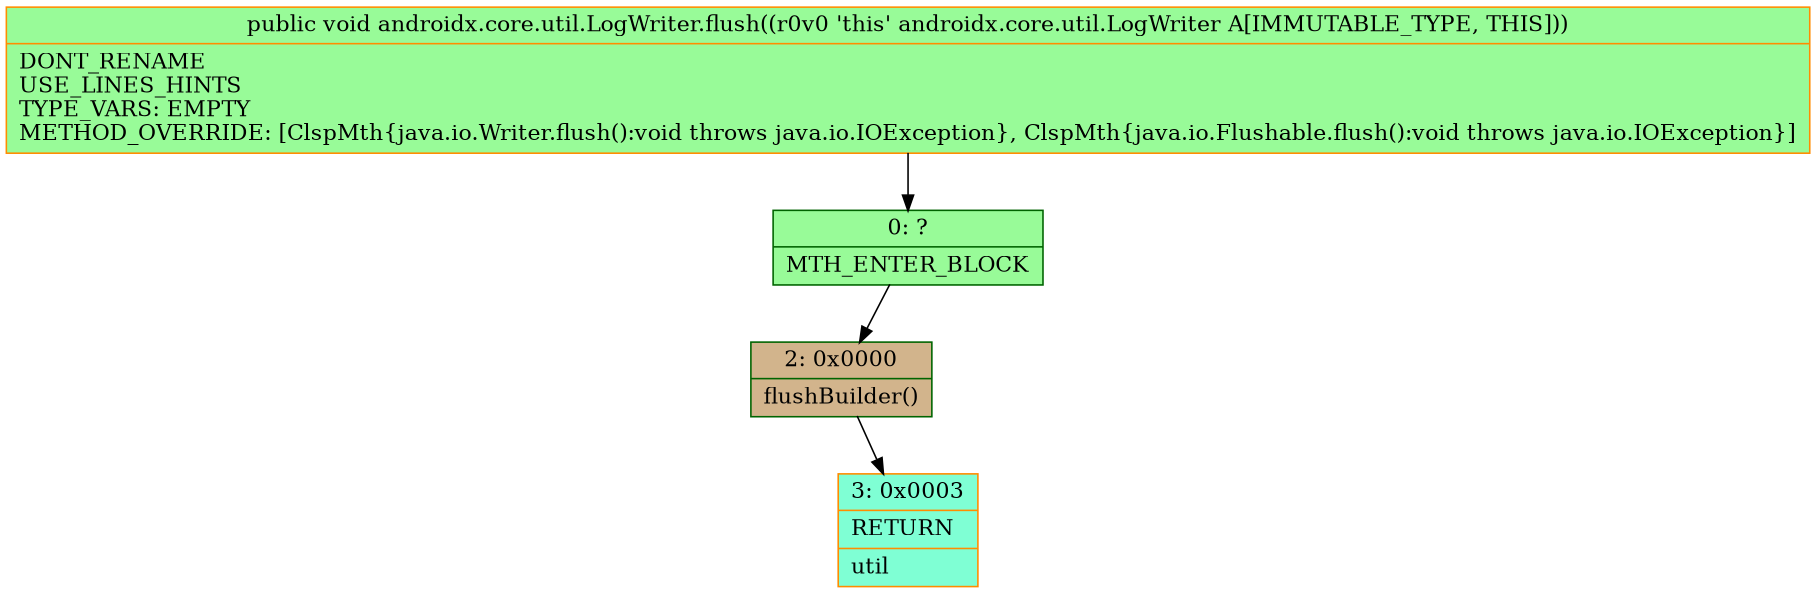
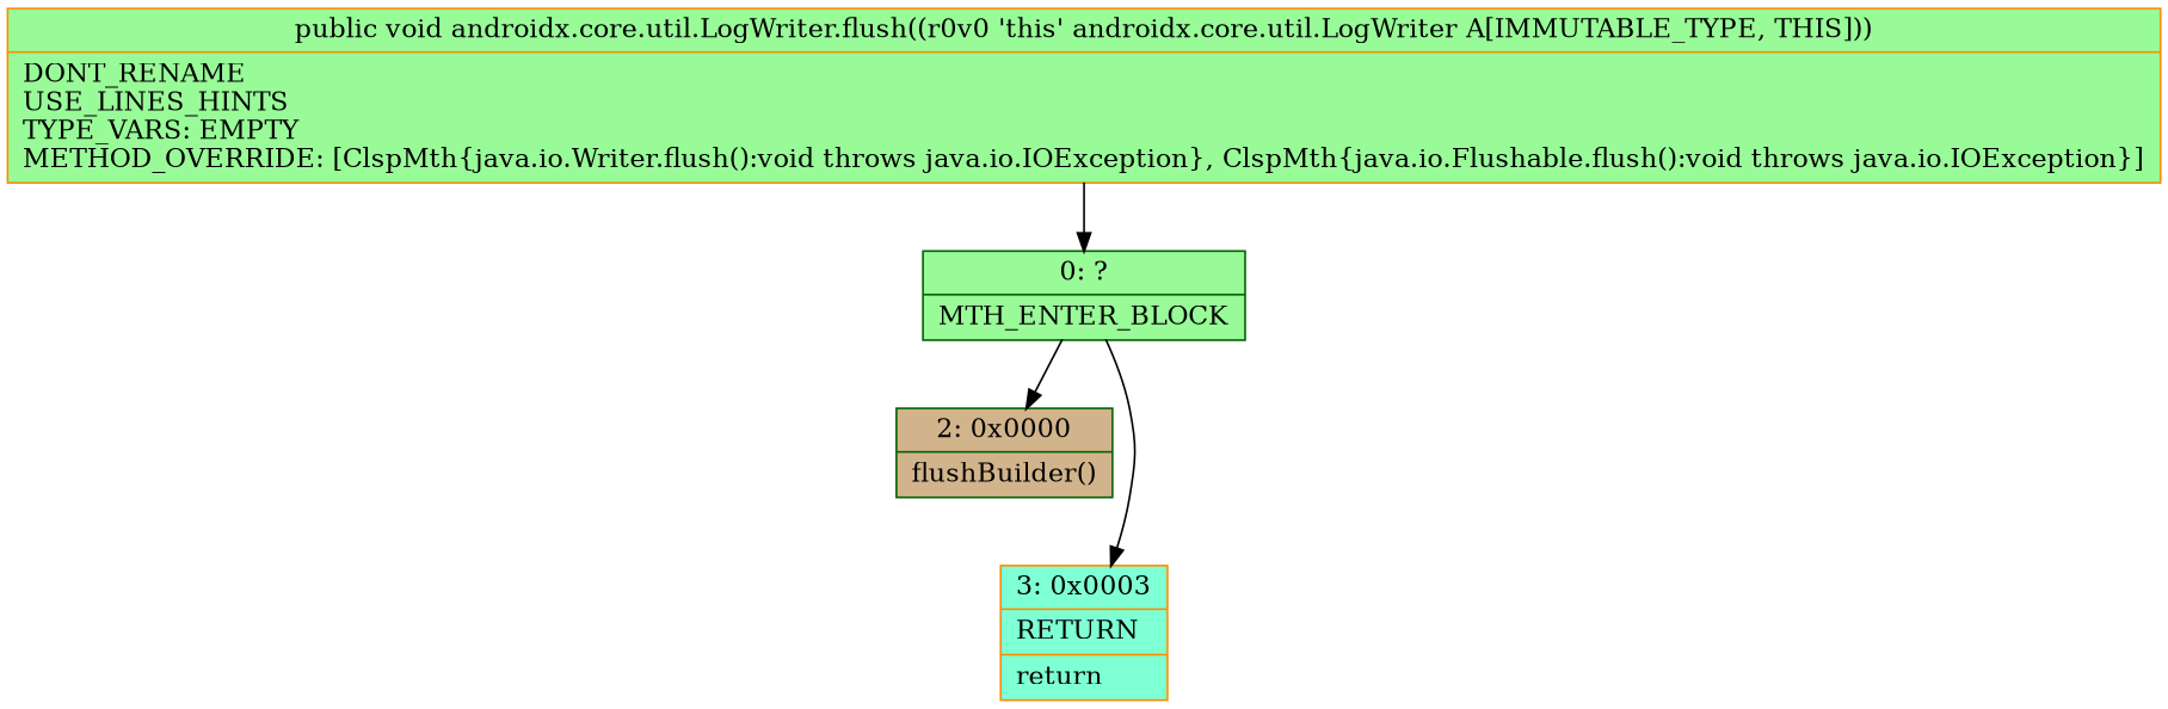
  digraph {
    node [color=darkgreen fillcolor=palegreen shape=record style=filled]
    n1 [label="{0\:\ ?|MTH_ENTER_BLOCK\l}"]
    n2 [fillcolor=tan label="{2\:\ 0x0000|flushBuilder()\l}"]
-   n3 [color=darkorange fillcolor=aquamarine label="{3\:\ 0x0003|RETURN\l|util\l}"]
+   n3 [color=darkorange fillcolor=aquamarine label="{3\:\ 0x0003|RETURN\l|return\l}"]
    n4 [color=darkorange label="{public void androidx.core.util.LogWriter.flush((r0v0 'this' androidx.core.util.LogWriter A[IMMUTABLE_TYPE, THIS]))  | DONT_RENAME\lUSE_LINES_HINTS\lTYPE_VARS: EMPTY\lMETHOD_OVERRIDE: [ClspMth\{java.io.Writer.flush():void throws java.io.IOException\}, ClspMth\{java.io.Flushable.flush():void throws java.io.IOException\}]\l}"]
    n1 -> n2
-   n2 -> n3
+   n1 -> n3
    n4 -> n1
  }
